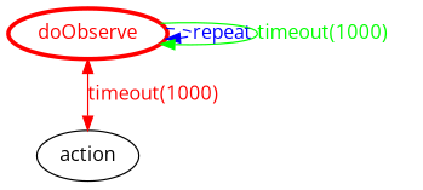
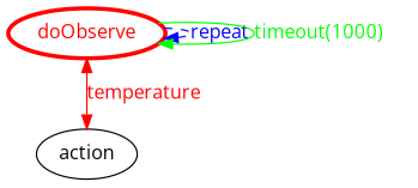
  digraph {
    rankdir=TB
    fontname="Open Sans"
    node [fontname="Open Sans"]
    edge [fontname="Open Sans"]
    doObserve [color=red fontcolor=red penwidth=3]
    action
    doObserve -> doObserve [color=blue fontcolor=blue label="repeat " style=dashed]
    doObserve -> doObserve [color=green fontcolor=green label="timeout(1000)"]
-   doObserve -> action [color=red dir=both fontcolor=red label="timeout(1000)"]
+   doObserve -> action [color=red dir=both fontcolor=red label=temperature]
  }
